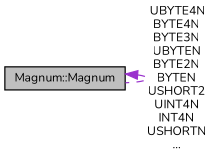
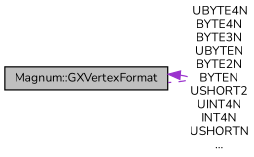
  digraph {
    fontname=Nunito
-   n1 [color=black fillcolor=grey75 fontcolor=black fontname=Nunito fontsize=10 height=0.2 label="Magnum::Magnum" shape=record style=filled width=0.4]
+   n1 [color=black fillcolor=grey75 fontcolor=black fontname=Nunito fontsize=10 height=0.2 label="Magnum::GXVertexFormat" shape=record style=filled width=0.4]
    n1 -> n1 [color=darkorchid3 dir=back fontname=Nunito fontsize=10 label=" UBYTE4N\nBYTE4N\nBYTE3N\nUBYTEN\nBYTE2N\nBYTEN\nUSHORT2\nUINT4N\nINT4N\nUSHORTN\n..." labelfontname=Helvetica labelfontsize=10 style=dashed]
  }
